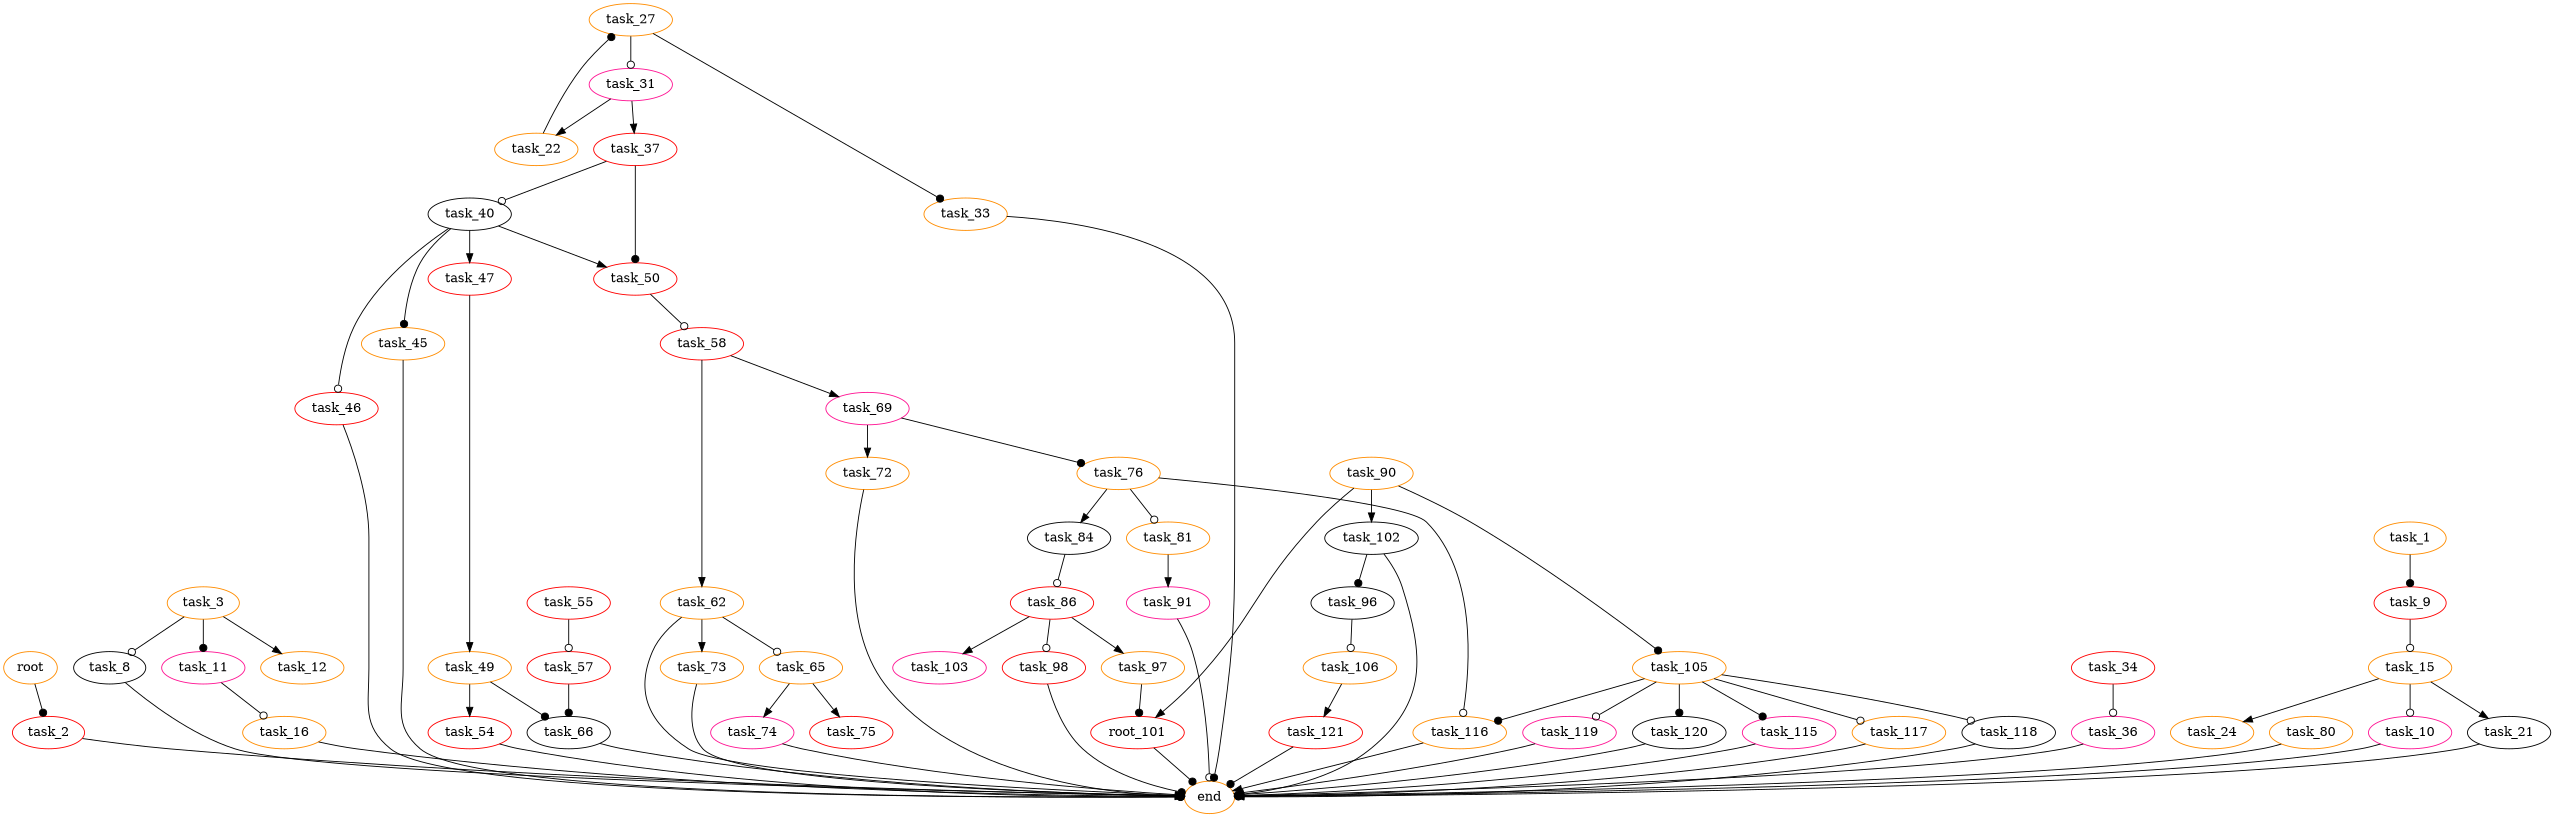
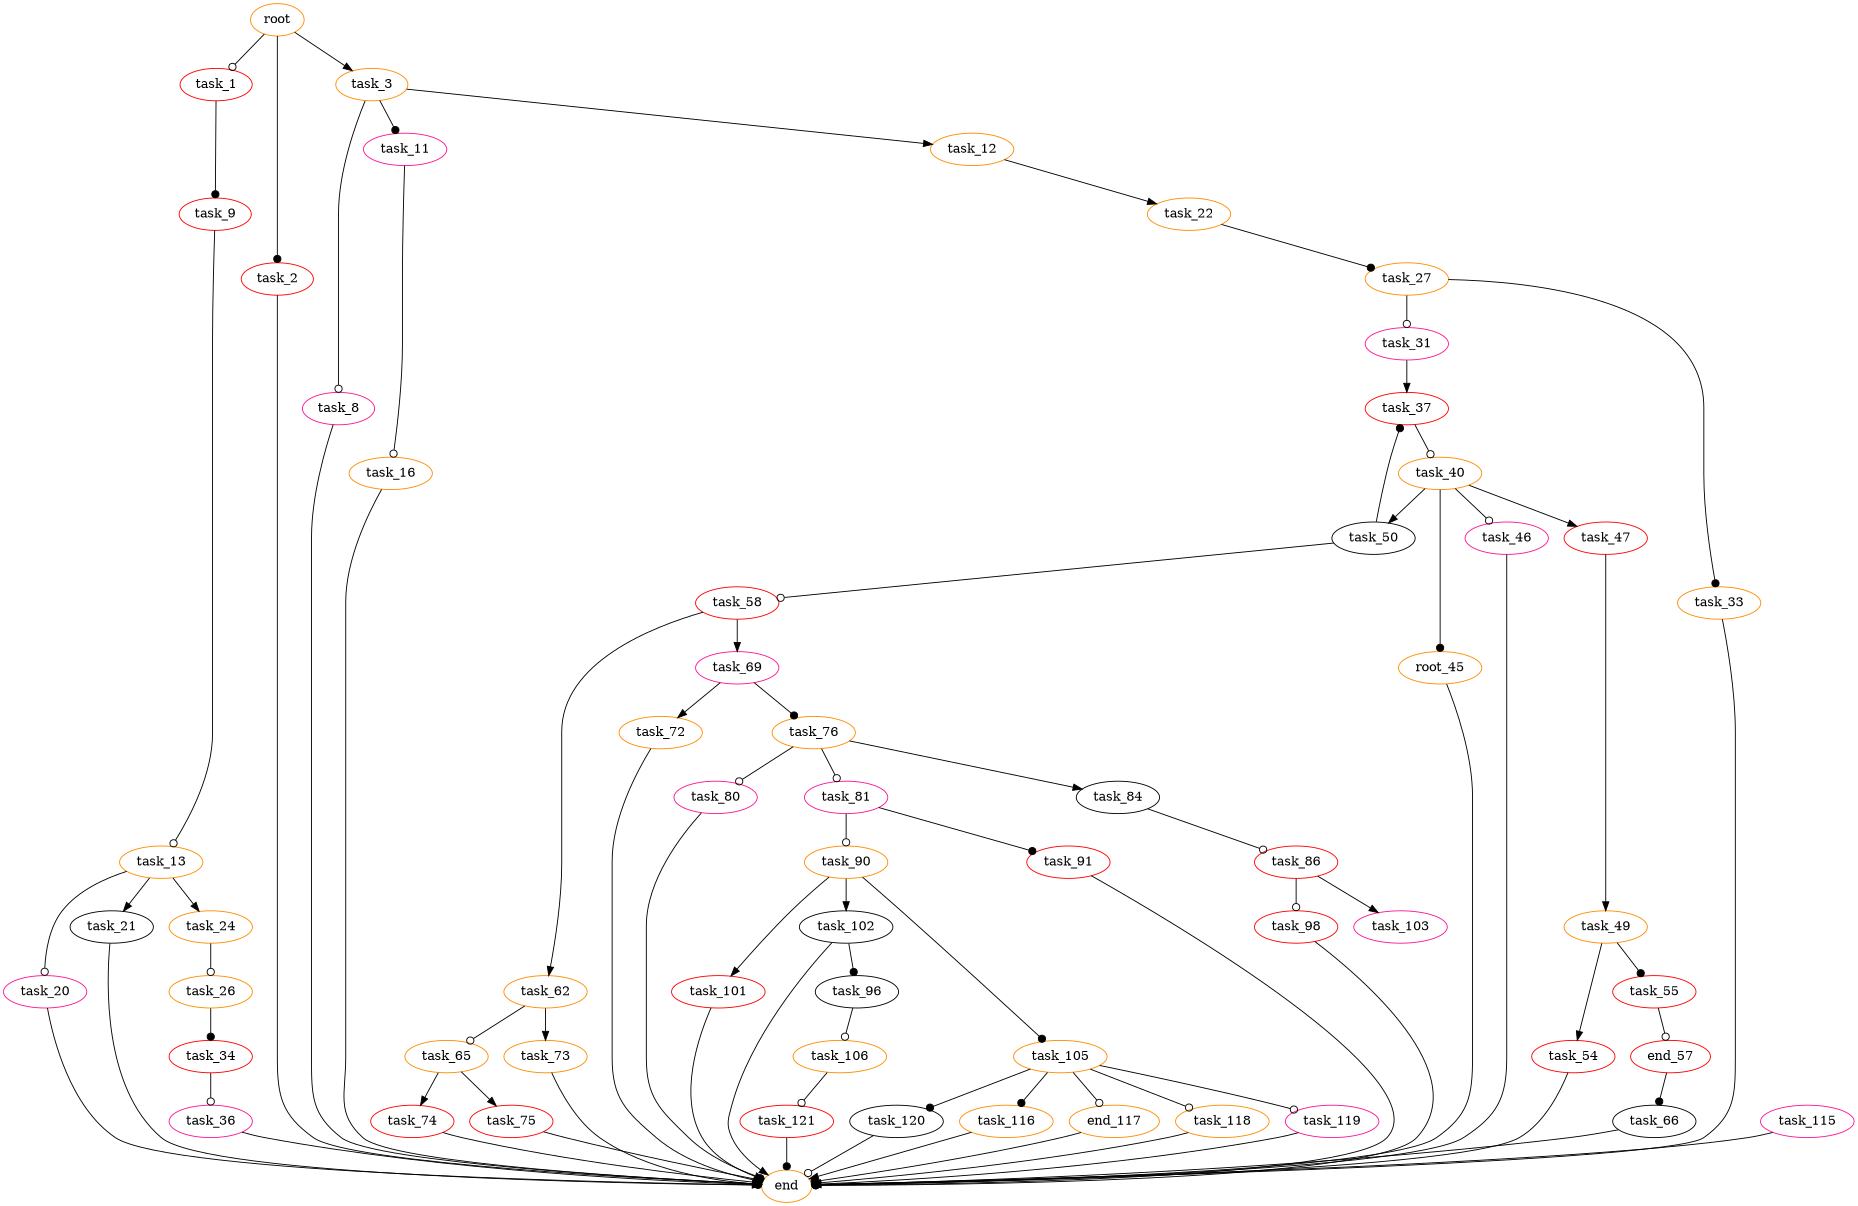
  digraph {
    node [color=darkorange]
    edge [arrowhead=normal]
-   task_1
+   task_1 [color=red]
    root
    task_2 [color=red]
    task_3
    task_9 [color=red]
    end
-   task_8 [color=black]
+   task_8 [color=deeppink]
    task_11 [color=deeppink]
    task_12
-   task_15
+   task_15 [label=task_13]
    task_16
    task_22
-   task_20 [color=deeppink label=task_10]
+   task_20 [color=deeppink]
    task_21 [color=black]
    task_24
    task_27
+   task_26
    task_31 [color=deeppink]
    task_33
    task_34 [color=red]
    task_36 [color=deeppink]
    task_37 [color=red]
-   task_40 [color=black]
-   task_50 [color=red]
-   task_45
-   task_46 [color=red]
+   task_40
+   task_50 [color=black]
+   task_45 [label=root_45]
+   task_46 [color=deeppink]
    task_47 [color=red]
    task_58 [color=red]
    task_49
    task_54 [color=red]
    task_55 [color=red]
-   task_57 [color=red]
+   task_57 [color=red label=end_57]
    task_62
    task_69 [color=deeppink]
    task_66 [color=black]
    task_65
    task_73
    task_72
    task_76
-   task_74 [color=deeppink]
+   task_74 [color=red]
    task_75 [color=red]
-   task_80
-   task_81
+   task_80 [color=deeppink]
+   task_81 [color=deeppink]
    task_84 [color=black]
    task_90
-   task_91 [color=deeppink]
+   task_91 [color=red]
    task_86 [color=red]
-   task_101 [color=red label=root_101]
+   task_101 [color=red]
    task_102 [color=black]
    task_105
-   task_97
    task_98 [color=red]
    task_103 [color=deeppink]
    task_96 [color=black]
    task_106
    task_120 [color=black]
    task_115 [color=deeppink]
    task_116
-   task_117
-   task_118 [color=black]
+   task_117 [label=end_117]
+   task_118
    task_119 [color=deeppink]
    task_121 [color=red]
    task_1 -> task_9 [arrowhead=dot]
+   root -> task_1 [arrowhead=odot]
    root -> task_2 [arrowhead=dot]
+   root -> task_3
    task_2 -> end [arrowhead=dot]
    task_3 -> task_8 [arrowhead=odot]
    task_3 -> task_11 [arrowhead=dot]
    task_3 -> task_12
    task_9 -> task_15 [arrowhead=odot]
    task_8 -> end
    task_11 -> task_16 [arrowhead=odot]
-   task_31 -> task_22
+   task_12 -> task_22
    task_15 -> task_20 [arrowhead=odot]
    task_15 -> task_21
    task_15 -> task_24
    task_16 -> end
    task_22 -> task_27 [arrowhead=dot]
    task_20 -> end [arrowhead=odot]
    task_21 -> end
+   task_24 -> task_26 [arrowhead=odot]
    task_27 -> task_31 [arrowhead=odot]
    task_27 -> task_33 [arrowhead=dot]
+   task_26 -> task_34 [arrowhead=dot]
    task_31 -> task_37
    task_33 -> end [arrowhead=dot]
    task_34 -> task_36 [arrowhead=odot]
    task_36 -> end
    task_37 -> task_40 [arrowhead=odot]
-   task_37 -> task_50 [arrowhead=dot]
+   task_50 -> task_37 [arrowhead=dot]
    task_40 -> task_50
    task_40 -> task_45 [arrowhead=dot]
    task_40 -> task_46 [arrowhead=odot]
    task_40 -> task_47
    task_50 -> task_58 [arrowhead=odot]
    task_45 -> end [arrowhead=odot]
    task_46 -> end [arrowhead=dot]
    task_47 -> task_49
    task_58 -> task_62
    task_58 -> task_69
    task_49 -> task_54
-   task_49 -> task_66 [arrowhead=dot]
+   task_49 -> task_55 [arrowhead=dot]
    task_54 -> end [arrowhead=dot]
    task_55 -> task_57 [arrowhead=odot]
    task_57 -> task_66 [arrowhead=dot]
    task_62 -> task_65 [arrowhead=odot]
    task_62 -> task_73
    task_69 -> task_72
    task_69 -> task_76 [arrowhead=dot]
    task_66 -> end
    task_65 -> task_74
    task_65 -> task_75
    task_73 -> end [arrowhead=dot]
    task_72 -> end
-   task_76 -> task_116 [arrowhead=odot]
+   task_76 -> task_80 [arrowhead=odot]
    task_76 -> task_81 [arrowhead=odot]
    task_76 -> task_84
    task_74 -> end
-   task_62 -> end [arrowhead=dot]
+   task_75 -> end [arrowhead=dot]
    task_80 -> end
-   task_81 -> task_91
+   task_81 -> task_90 [arrowhead=odot]
+   task_81 -> task_91 [arrowhead=dot]
    task_84 -> task_86 [arrowhead=odot]
    task_90 -> task_101
    task_90 -> task_102
    task_90 -> task_105 [arrowhead=dot]
    task_91 -> end [arrowhead=odot]
-   task_86 -> task_97
    task_86 -> task_98 [arrowhead=odot]
    task_86 -> task_103
    task_101 -> end [arrowhead=dot]
    task_102 -> end
    task_102 -> task_96 [arrowhead=dot]
    task_105 -> task_120 [arrowhead=dot]
-   task_105 -> task_115 [arrowhead=dot]
    task_105 -> task_116 [arrowhead=dot]
    task_105 -> task_117 [arrowhead=odot]
    task_105 -> task_118 [arrowhead=odot]
    task_105 -> task_119 [arrowhead=odot]
-   task_97 -> task_101 [arrowhead=dot]
    task_98 -> end [arrowhead=dot]
    task_96 -> task_106 [arrowhead=odot]
-   task_106 -> task_121
+   task_106 -> task_121 [arrowhead=odot]
    task_120 -> end [arrowhead=odot]
    task_115 -> end [arrowhead=dot]
    task_116 -> end
    task_117 -> end [arrowhead=dot]
    task_118 -> end
    task_119 -> end
    task_121 -> end [arrowhead=dot]
  }
